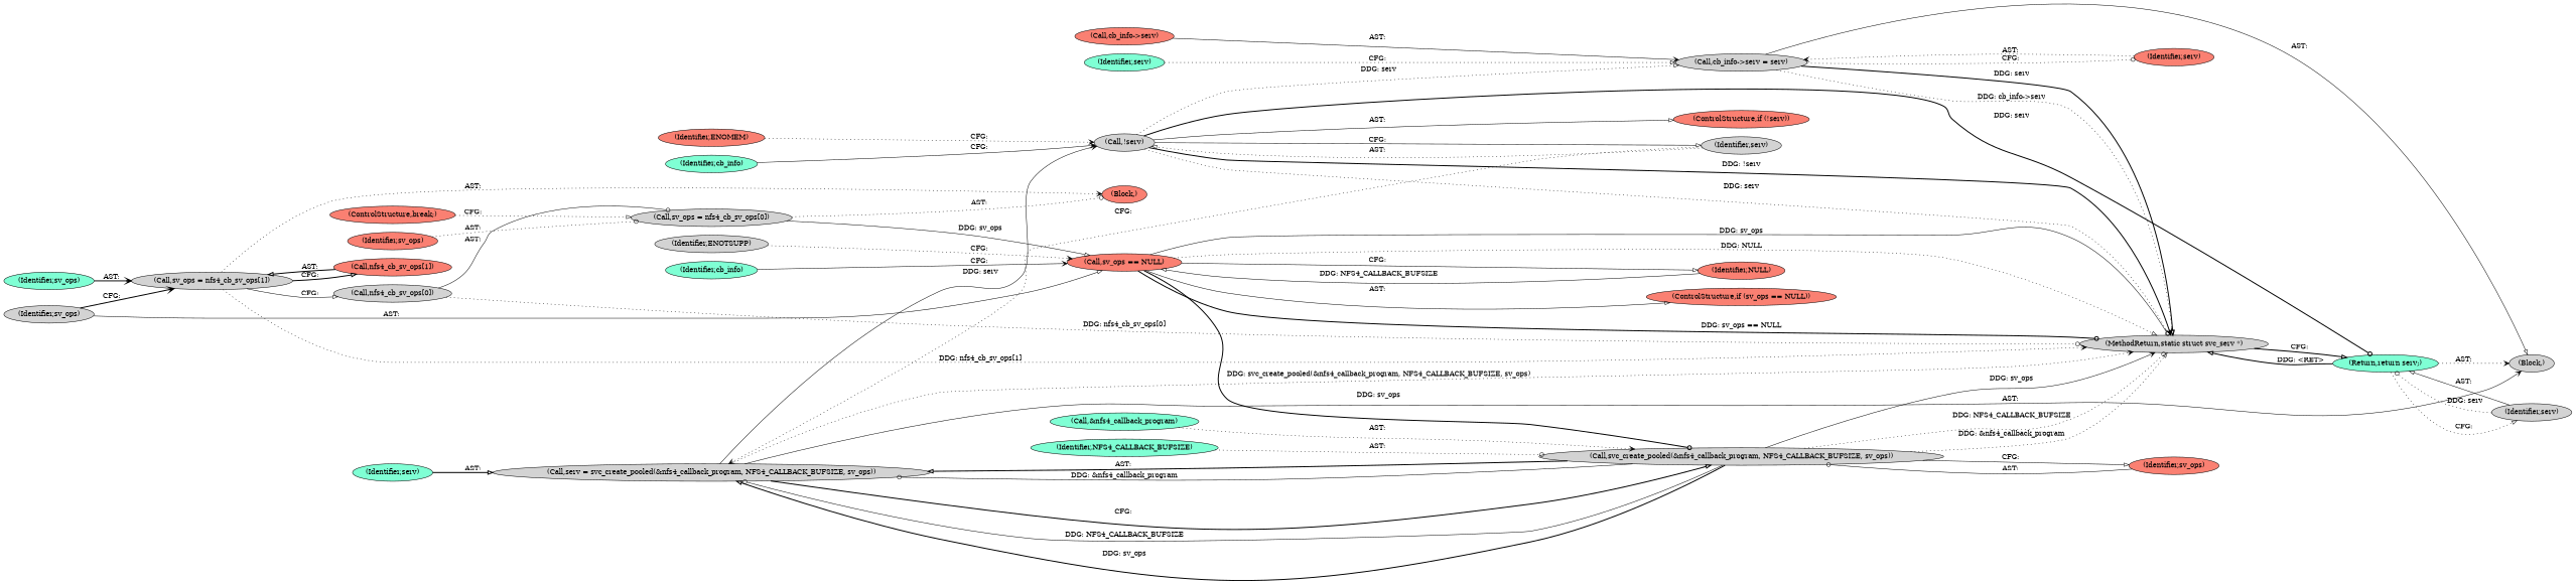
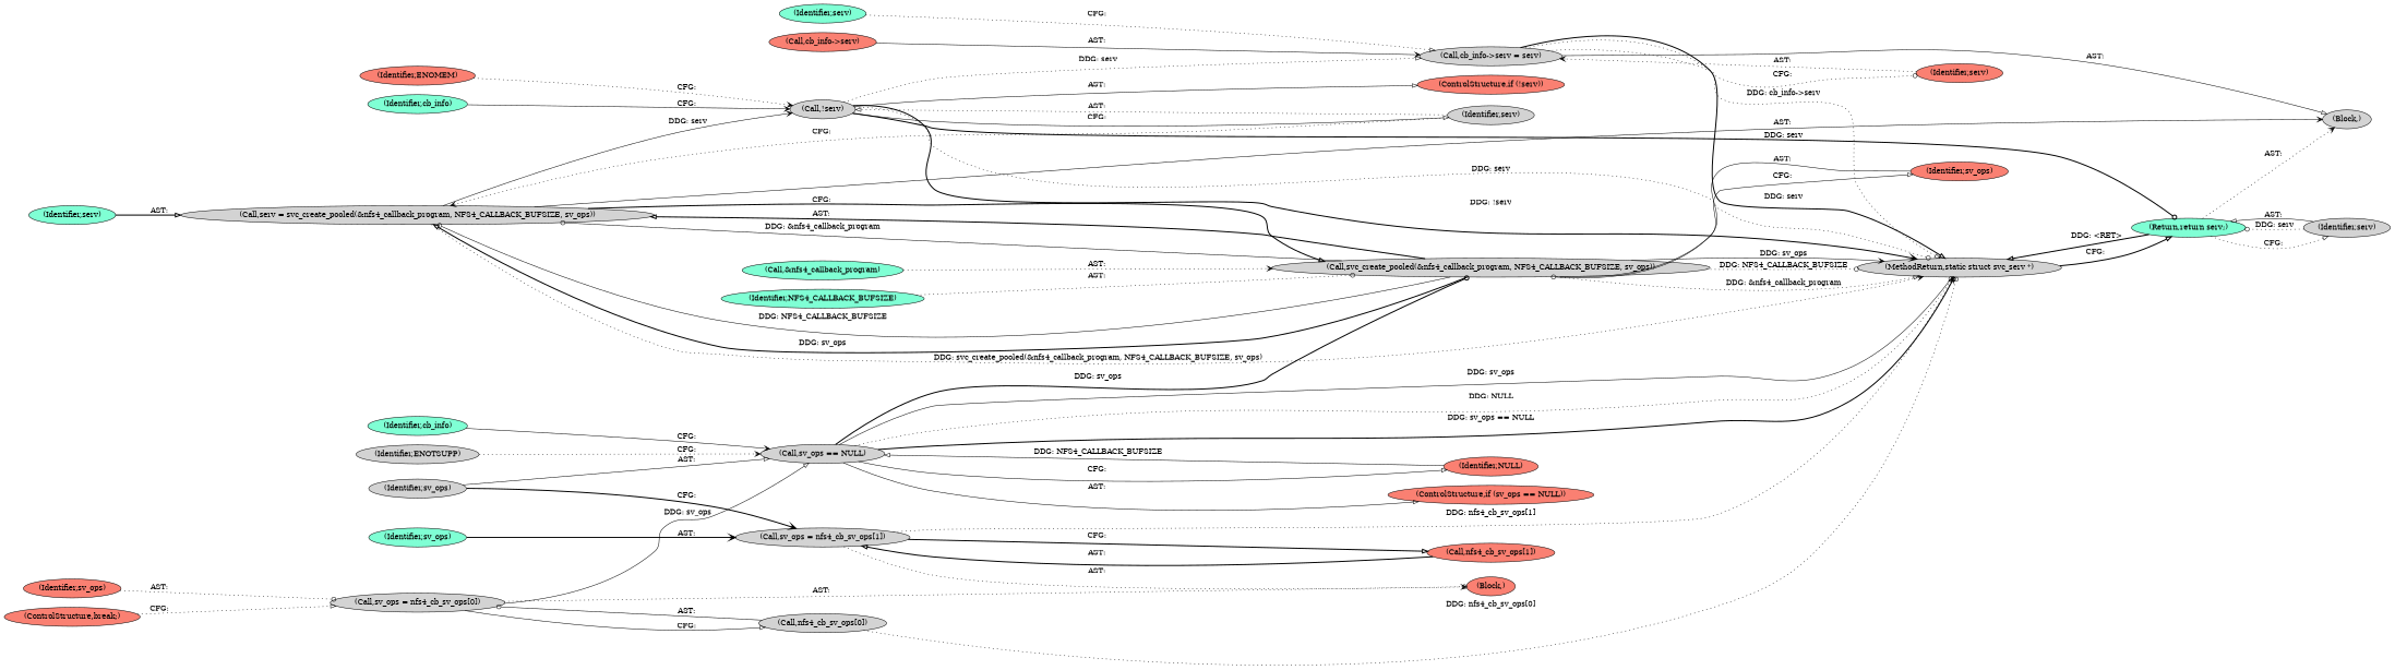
  digraph {
    rankdir=LR
    node [fillcolor=lightgrey style=filled]
    edge [arrowhead=onormal style=dotted]
    n1 [label="(Call,serv = svc_create_pooled(&nfs4_callback_program, NFS4_CALLBACK_BUFSIZE, sv_ops))"]
    n2 [label="(Call,svc_create_pooled(&nfs4_callback_program, NFS4_CALLBACK_BUFSIZE, sv_ops))"]
    n3 [label="(Call,!serv)"]
    n4 [label="(MethodReturn,static struct svc_serv *)"]
    n5 [label="(Block,)"]
    n6 [fillcolor=salmon label="(Identifier,sv_ops)"]
    n7 [label="(Call,cb_info->serv = serv)"]
    n8 [fillcolor=aquamarine label="(Return,return serv;)"]
    n9 [fillcolor=salmon label="(ControlStructure,if (!serv))"]
    n10 [label="(Identifier,serv)"]
-   n11 [fillcolor=salmon label="(Call,sv_ops == NULL)"]
+   n11 [label="(Call,sv_ops == NULL)"]
    n12 [fillcolor=salmon label="(Identifier,NULL)"]
    n13 [fillcolor=salmon label="(ControlStructure,if (sv_ops == NULL))"]
    n14 [label="(Call,sv_ops = nfs4_cb_sv_ops[1])"]
    n15 [fillcolor=salmon label="(Call,nfs4_cb_sv_ops[1])"]
    n16 [fillcolor=salmon label="(Block,)"]
    n17 [label="(Call,sv_ops = nfs4_cb_sv_ops[0])"]
    n18 [label="(Call,nfs4_cb_sv_ops[0])"]
    n19 [fillcolor=salmon label="(Identifier,serv)"]
    n20 [label="(Identifier,serv)"]
    n21 [fillcolor=aquamarine label="(Identifier,cb_info)"]
    n22 [label="(Identifier,sv_ops)"]
    n23 [fillcolor=salmon label="(ControlStructure,break;)"]
    n24 [fillcolor=salmon label="(Identifier,ENOMEM)"]
    n25 [fillcolor=aquamarine label="(Identifier,serv)"]
    n26 [fillcolor=aquamarine label="(Identifier,cb_info)"]
    n27 [label="(Identifier,ENOTSUPP)"]
    n28 [fillcolor=aquamarine label="(Call,&nfs4_callback_program)"]
    n29 [fillcolor=salmon label="(Call,cb_info->serv)"]
    n30 [fillcolor=aquamarine label="(Identifier,serv)"]
    n31 [fillcolor=aquamarine label="(Identifier,NFS4_CALLBACK_BUFSIZE)"]
    n32 [fillcolor=aquamarine label="(Identifier,sv_ops)"]
    n33 [fillcolor=salmon label="(Identifier,sv_ops)"]
    n1 -> n2 [label="CFG: " style=bold]
    n1 -> n3 [arrowhead=vee label="DDG: serv" style=solid]
    n1 -> n4 [arrowhead=vee label="DDG: svc_create_pooled(&nfs4_callback_program, NFS4_CALLBACK_BUFSIZE, sv_ops)"]
    n1 -> n5 [arrowhead=vee label="AST: " style=solid]
    n2 -> n1 [label="AST: " style=bold]
    n2 -> n1 [arrowhead=odot label="DDG: &nfs4_callback_program" style=solid]
    n2 -> n1 [arrowhead=odot label="DDG: NFS4_CALLBACK_BUFSIZE" style=solid]
    n2 -> n1 [label="DDG: sv_ops" style=bold]
    n2 -> n4 [label="DDG: &nfs4_callback_program"]
    n2 -> n4 [arrowhead=vee label="DDG: sv_ops" style=solid]
    n2 -> n4 [arrowhead=odot label="DDG: NFS4_CALLBACK_BUFSIZE"]
    n2 -> n6 [label="CFG: " style=solid]
    n3 -> n4 [arrowhead=vee label="DDG: !serv" style=bold]
    n3 -> n4 [arrowhead=odot label="DDG: serv"]
    n3 -> n7 [label="DDG: serv"]
    n3 -> n8 [arrowhead=odot label="DDG: serv" style=bold]
    n3 -> n9 [label="AST: " style=solid]
    n3 -> n10 [label="CFG: " style=solid]
    n4 -> n8 [label="CFG: " style=bold]
    n6 -> n2 [arrowhead=odot label="AST: " style=solid]
    n7 -> n4 [label="DDG: serv" style=bold]
    n7 -> n4 [label="DDG: cb_info->serv"]
    n7 -> n5 [label="AST: " style=solid]
    n7 -> n19 [arrowhead=odot label="CFG: "]
    n8 -> n4 [label="DDG: <RET>" style=bold]
    n8 -> n5 [arrowhead=vee label="AST: "]
    n8 -> n20 [label="CFG: "]
    n10 -> n1 [arrowhead=vee label="CFG: "]
    n10 -> n3 [label="AST: "]
    n11 -> n2 [arrowhead=odot label="DDG: sv_ops" style=bold]
    n11 -> n4 [arrowhead=odot label="DDG: sv_ops" style=solid]
    n11 -> n4 [label="DDG: NULL"]
    n11 -> n4 [arrowhead=odot label="DDG: sv_ops == NULL" style=bold]
    n11 -> n12 [label="CFG: " style=solid]
    n11 -> n13 [label="AST: " style=solid]
    n12 -> n11 [label="DDG: NFS4_CALLBACK_BUFSIZE" style=solid]
    n14 -> n4 [arrowhead=vee label="DDG: nfs4_cb_sv_ops[1]"]
    n14 -> n15 [label="CFG: " style=bold]
    n14 -> n16 [arrowhead=vee label="AST: "]
    n15 -> n14 [label="AST: " style=bold]
    n17 -> n11 [label="DDG: sv_ops" style=solid]
    n17 -> n16 [arrowhead=odot label="AST: "]
-   n14 -> n18 [label="CFG: " style=solid]
+   n17 -> n18 [label="CFG: " style=solid]
    n18 -> n4 [arrowhead=odot label="DDG: nfs4_cb_sv_ops[0]"]
    n18 -> n17 [arrowhead=odot label="AST: " style=solid]
    n19 -> n7 [arrowhead=vee label="AST: "]
    n20 -> n8 [label="AST: " style=solid]
    n20 -> n8 [arrowhead=odot label="DDG: serv"]
    n21 -> n11 [arrowhead=vee label="CFG: " style=solid]
    n22 -> n11 [label="AST: " style=solid]
    n22 -> n14 [arrowhead=vee label="CFG: " style=bold]
    n23 -> n17 [label="CFG: "]
    n24 -> n3 [arrowhead=vee label="CFG: "]
    n25 -> n7 [label="CFG: "]
    n26 -> n3 [arrowhead=vee label="CFG: " style=solid]
    n27 -> n11 [arrowhead=vee label="CFG: "]
    n28 -> n2 [arrowhead=vee label="AST: "]
    n29 -> n7 [arrowhead=vee label="AST: " style=solid]
    n30 -> n1 [label="AST: " style=bold]
    n31 -> n2 [arrowhead=odot label="AST: "]
    n32 -> n14 [arrowhead=vee label="AST: " style=bold]
    n33 -> n17 [arrowhead=odot label="AST: "]
  }
